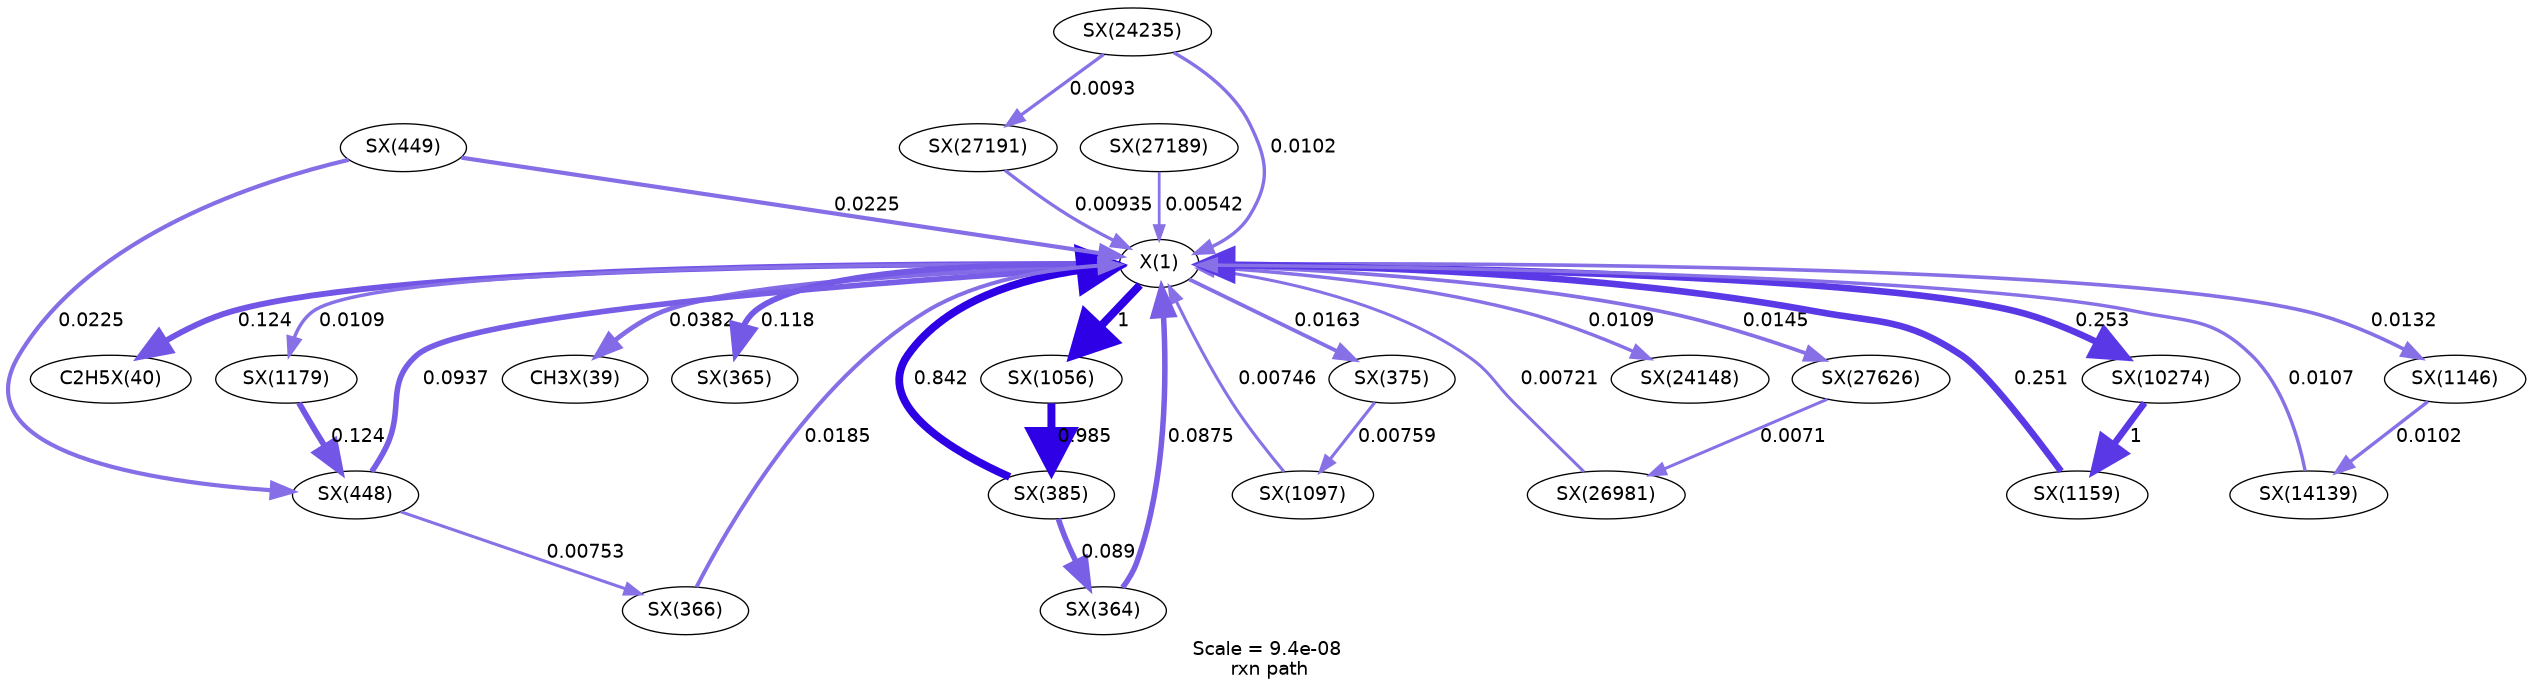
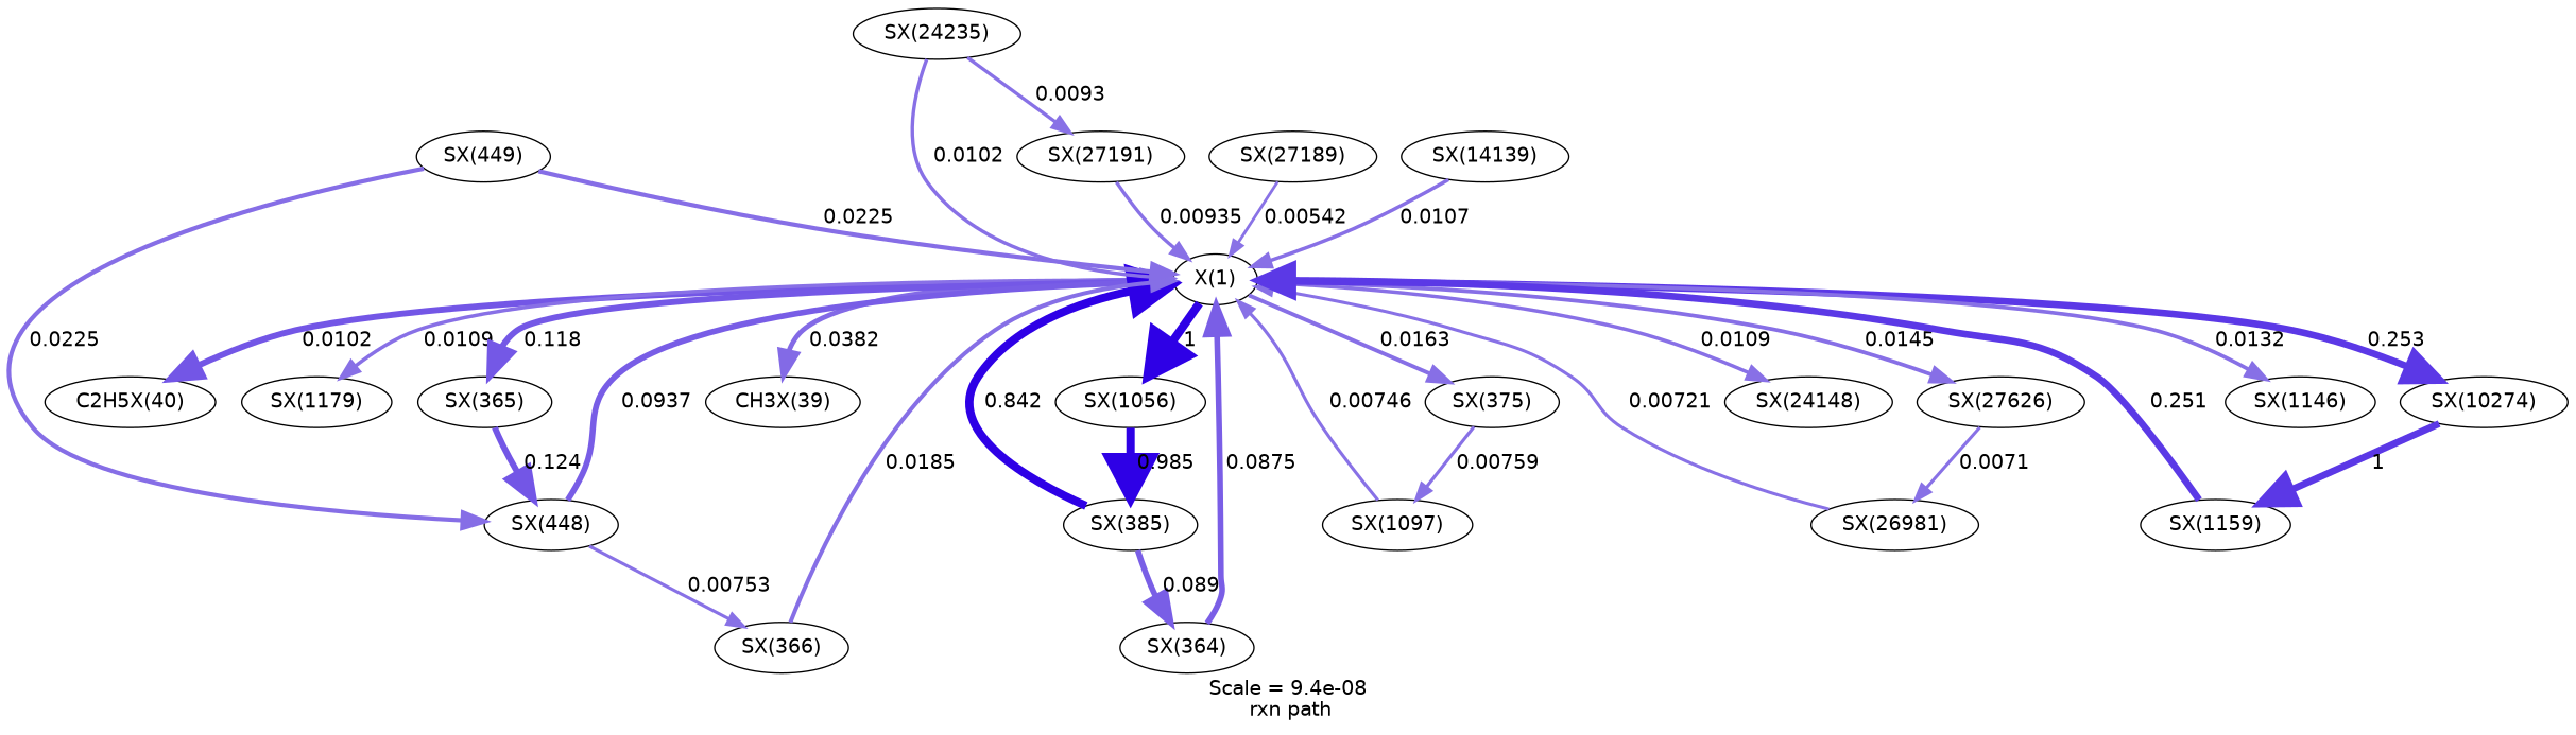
  digraph {
    fontname=Helvetica
    label="Scale = 9.4e-08\l rxn path"
    node [fontname=Helvetica]
    edge [arrowsize=1.29 color="0.7, 0.511, 0.9" fontname=Helvetica style="setlinewidth(4.96)"]
    n1 [label="X(1)"]
    n2 [label="CH3X(39)"]
    n3 [label="C2H5X(40)"]
    n4 [label="SX(1179)"]
    n5 [label="SX(365)"]
    n6 [label="SX(1056)"]
    n7 [label="SX(375)"]
    n8 [label="SX(27626)"]
    n9 [label="SX(24148)"]
    n10 [label="SX(10274)"]
    n11 [label="SX(1146)"]
    n12 [label="SX(448)"]
    n13 [label="SX(385)"]
    n14 [label="SX(1097)"]
    n15 [label="SX(26981)"]
    n16 [label="SX(1159)"]
    n17 [label="SX(14139)"]
    n18 [label="SX(24235)"]
    n19 [label="SX(27191)"]
    n20 [label="SX(366)"]
    n21 [label="SX(449)"]
    n22 [label="SX(364)"]
    n23 [label="SX(27189)"]
    n1 -> n2 [arrowsize=1.77 color="0.7, 0.538, 0.9" label=" 0.0382" style="setlinewidth(3.54)"]
-   n1 -> n3 [arrowsize=2.21 color="0.7, 0.624, 0.9" label=" 0.124" style="setlinewidth(4.42)"]
+   n1 -> n3 [arrowsize=2.21 color="0.7, 0.624, 0.9" label=" 0.0102" style="setlinewidth(4.42)"]
    n1 -> n4 [label=" 0.0109" style="setlinewidth(2.59)"]
    n1 -> n5 [arrowsize=2.19 color="0.7, 0.618, 0.9" label=" 0.118" style="setlinewidth(4.39)"]
    n1 -> n6 [arrowsize=3 color="0.7, 1.5, 0.9" label=" 1" style="setlinewidth(6)"]
    n1 -> n7 [arrowsize=1.45 color="0.7, 0.516, 0.9" label=" 0.0163" style="setlinewidth(2.89)"]
    n1 -> n8 [arrowsize=1.4 color="0.7, 0.515, 0.9" label=" 0.0145" style="setlinewidth(2.81)"]
    n1 -> n9 [label=" 0.0109" style="setlinewidth(2.59)"]
    n1 -> n10 [arrowsize=2.48 color="0.7, 0.753, 0.9" label=" 0.253"]
    n1 -> n11 [arrowsize=1.37 color="0.7, 0.513, 0.9" label=" 0.0132" style="setlinewidth(2.74)"]
-   n4 -> n12 [arrowsize=2.21 color="0.7, 0.624, 0.9" label=" 0.124" style="setlinewidth(4.42)"]
+   n5 -> n12 [arrowsize=2.21 color="0.7, 0.624, 0.9" label=" 0.124" style="setlinewidth(4.42)"]
    n6 -> n13 [arrowsize=2.99 color="0.7, 1.48, 0.9" label=" 0.985" style="setlinewidth(5.99)"]
    n7 -> n14 [arrowsize=1.16 color="0.7, 0.508, 0.9" label=" 0.00759" style="setlinewidth(2.32)"]
    n8 -> n15 [arrowsize=1.13 color="0.7, 0.507, 0.9" label=" 0.0071" style="setlinewidth(2.27)"]
    n10 -> n16 [arrowsize=2.48 color="0.7, 0.753, 0.9" label=" 1"]
-   n11 -> n17 [arrowsize=1.27 color="0.7, 0.51, 0.9" label=" 0.0102" style="setlinewidth(2.54)"]
    n12 -> n1 [arrowsize=2.11 color="0.7, 0.594, 0.9" label=" 0.0937" style="setlinewidth(4.21)"]
    n12 -> n20 [arrowsize=1.15 color="0.7, 0.508, 0.9" label=" 0.00753" style="setlinewidth(2.31)"]
    n13 -> n1 [arrowsize=2.94 color="0.7, 1.34, 0.9" label=" 0.842" style="setlinewidth(5.87)"]
    n13 -> n22 [arrowsize=2.09 color="0.7, 0.589, 0.9" label=" 0.089" style="setlinewidth(4.17)"]
    n14 -> n1 [arrowsize=1.15 color="0.7, 0.507, 0.9" label=" 0.00746" style="setlinewidth(2.3)"]
    n15 -> n1 [arrowsize=1.14 color="0.7, 0.507, 0.9" label=" 0.00721" style="setlinewidth(2.28)"]
    n16 -> n1 [arrowsize=2.48 color="0.7, 0.751, 0.9" label=" 0.251"]
    n17 -> n1 [label=" 0.0107" style="setlinewidth(2.58)"]
    n18 -> n1 [arrowsize=1.27 color="0.7, 0.51, 0.9" label=" 0.0102" style="setlinewidth(2.54)"]
    n18 -> n19 [arrowsize=1.23 color="0.7, 0.509, 0.9" label=" 0.0093" style="setlinewidth(2.47)"]
    n19 -> n1 [arrowsize=1.24 color="0.7, 0.509, 0.9" label=" 0.00935" style="setlinewidth(2.47)"]
    n20 -> n1 [arrowsize=1.49 color="0.7, 0.518, 0.9" label=" 0.0185" style="setlinewidth(2.99)"]
    n21 -> n1 [arrowsize=1.57 color="0.7, 0.522, 0.9" label=" 0.0225" style="setlinewidth(3.14)"]
    n21 -> n12 [arrowsize=1.57 color="0.7, 0.522, 0.9" label=" 0.0225" style="setlinewidth(3.13)"]
    n22 -> n1 [arrowsize=2.08 color="0.7, 0.588, 0.9" label=" 0.0875" style="setlinewidth(4.16)"]
    n23 -> n1 [arrowsize=1.03 color="0.7, 0.505, 0.9" label=" 0.00542" style="setlinewidth(2.06)"]
  }
